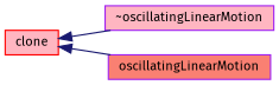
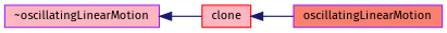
  digraph {
    fontname="Fira Sans"
    rankdir=LR
    node [color=purple fillcolor=lightpink fontname="Fira Sans" fontsize=10 shape=record style=filled]
    edge [color=midnightblue dir=back fontname="Fira Sans" fontsize=10 labelfontname=FreeSans labelfontsize=10 style=solid]
    n1 [fontcolor=black height=0.2 label="~oscillatingLinearMotion" width=0.4]
    n2 [color=red height=0.2 label=clone width=0.4]
    n3 [fillcolor=salmon height=0.2 label=oscillatingLinearMotion width=0.4]
-   n2 -> n1
+   n1 -> n2
    n2 -> n3
  }
